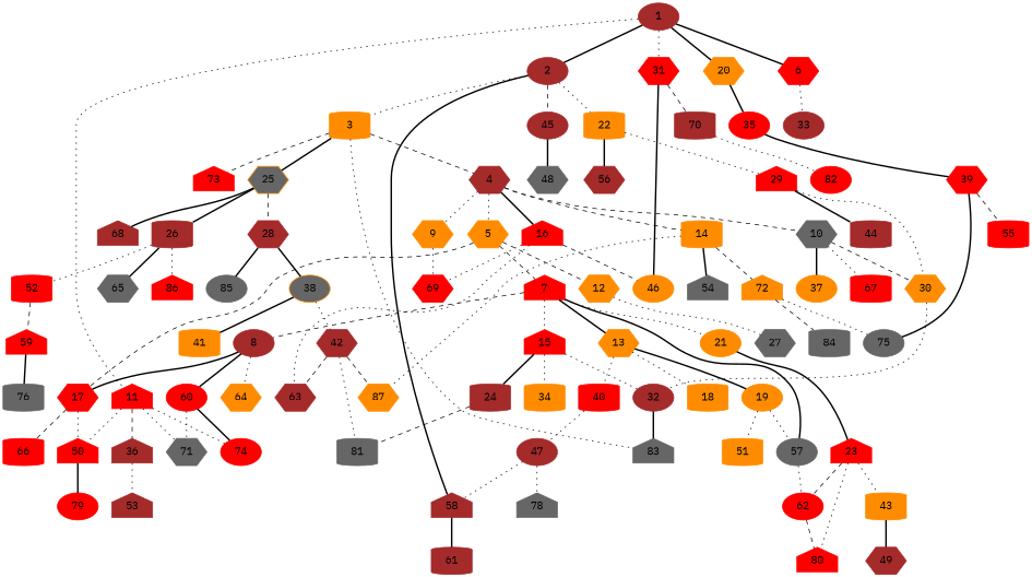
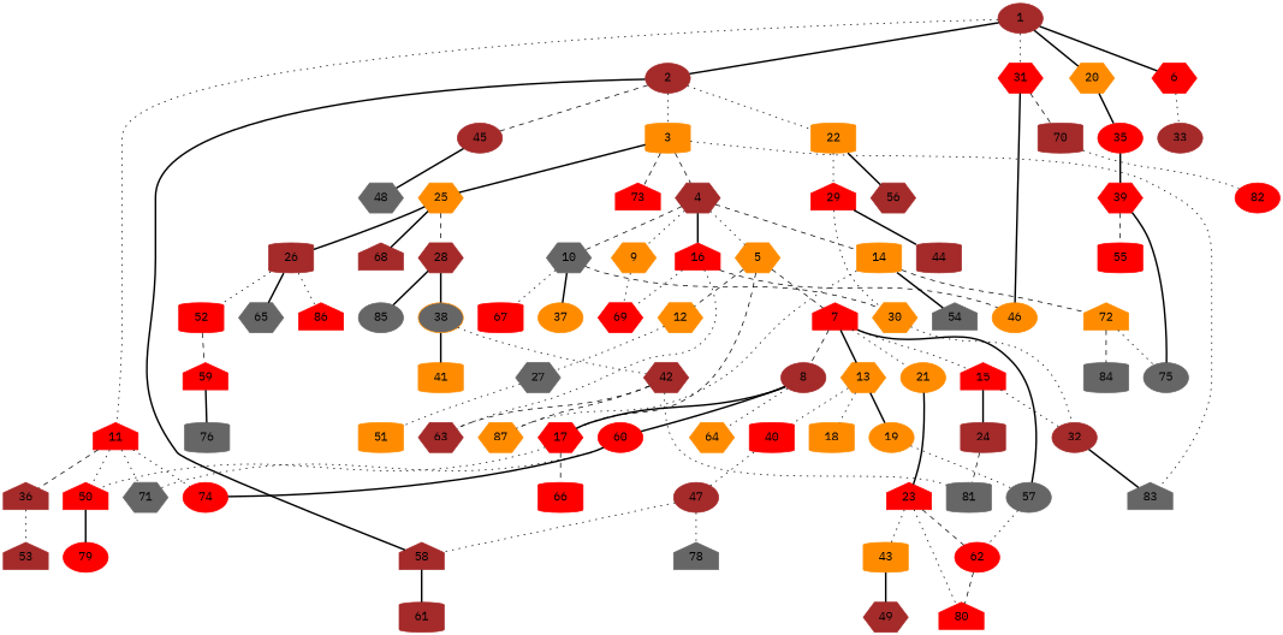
  graph {
    fontname="IBM Plex Mono"
    node [color=red fontname="IBM Plex Mono" shape=hexagon style=filled]
    edge [fontname="IBM Plex Mono" style=dotted]
    1 [color=brown shape=ellipse]
    2 [color=brown shape=ellipse]
    6
    11 [shape=house]
    20 [color=darkorange]
    31
    3 [color=darkorange shape=cylinder]
    22 [color=darkorange shape=cylinder]
    45 [color=brown shape=ellipse]
    58 [color=brown shape=house]
    33 [color=brown shape=ellipse]
    36 [color=brown shape=house]
    50 [shape=house]
    71 [color=gray40]
    74 [shape=ellipse]
    35 [shape=ellipse]
    46 [color=darkorange shape=ellipse]
    70 [color=brown shape=cylinder]
    4 [color=brown]
-   25 [color=darkorange fillcolor=gray40]
+   25 [color=darkorange]
    73 [shape=house]
    83 [color=gray40 shape=house]
    29 [shape=house]
    56 [color=brown]
    48 [color=gray40]
    61 [color=brown shape=cylinder]
    5 [color=darkorange]
    9 [color=darkorange]
    10 [color=gray40]
    14 [color=darkorange shape=cylinder]
    16 [shape=house]
    26 [color=brown shape=cylinder]
    28 [color=brown]
    68 [color=brown shape=house]
    7 [shape=house]
    12 [color=darkorange]
    17
    69
    30 [color=darkorange]
    37 [color=darkorange shape=ellipse]
    67 [shape=cylinder]
    54 [color=gray40 shape=house]
    72 [color=darkorange shape=house]
    n44 [color=darkorange label=87]
    63 [color=brown]
    8 [color=brown shape=ellipse]
    13 [color=darkorange]
    15 [shape=house]
    21 [color=darkorange shape=ellipse]
    57 [color=gray40 shape=ellipse]
    27 [color=gray40]
    66 [shape=cylinder]
    60 [shape=ellipse]
    64 [color=darkorange]
    18 [color=darkorange shape=cylinder]
    19 [color=darkorange shape=ellipse]
    40 [shape=cylinder]
    24 [color=brown shape=cylinder]
    32 [color=brown shape=ellipse]
-   34 [color=darkorange shape=cylinder]
    23 [shape=house]
    62 [shape=ellipse]
    53 [color=brown shape=house]
    79 [shape=ellipse]
    51 [color=darkorange shape=cylinder]
    47 [color=brown shape=ellipse]
    75 [color=gray40 shape=ellipse]
    84 [color=gray40 shape=cylinder]
    81 [color=gray40 shape=cylinder]
    39
    43 [color=darkorange shape=cylinder]
    80 [shape=house]
    44 [color=brown shape=cylinder]
    49 [color=brown]
    52 [shape=cylinder]
    65 [color=gray40]
    86 [shape=house]
    38 [color=darkorange fillcolor=gray40 shape=ellipse]
    85 [color=gray40 shape=ellipse]
    59 [shape=house]
    41 [color=darkorange shape=cylinder]
    42 [color=brown]
    82 [shape=ellipse]
    55 [shape=cylinder]
    78 [color=gray40 shape=house]
    76 [color=gray40 shape=cylinder]
    1 -- 2 [style=bold]
    1 -- 6 [style=bold]
    1 -- 11
    1 -- 20 [style=bold]
    1 -- 31
    2 -- 3
    2 -- 22
    2 -- 45 [style=dashed]
    2 -- 58 [style=bold]
    6 -- 33
    11 -- 36 [style=dashed]
    11 -- 50
    11 -- 71
    11 -- 74
    20 -- 35 [style=bold]
    31 -- 46 [style=bold]
    31 -- 70 [style=dashed]
    3 -- 4 [style=dashed]
    3 -- 25 [style=bold]
    3 -- 73 [style=dashed]
    3 -- 83
    22 -- 29
    22 -- 56 [style=bold]
    45 -- 48 [style=bold]
    58 -- 61 [style=bold]
    36 -- 53
    50 -- 79 [style=bold]
    35 -- 39 [style=bold]
    70 -- 82
    4 -- 5
    4 -- 9
    4 -- 10 [style=dashed]
    4 -- 14 [style=dashed]
    4 -- 16 [style=bold]
    25 -- 26 [style=bold]
    25 -- 28 [style=dashed]
    25 -- 68 [style=bold]
    29 -- 30
    29 -- 44 [style=bold]
    5 -- 7 [style=dashed]
    5 -- 12 [style=dashed]
    5 -- 17 [style=dashed]
    9 -- 69
    10 -- 30 [style=dashed]
    10 -- 37 [style=bold]
    10 -- 67
    14 -- 54 [style=bold]
    14 -- 72 [style=dashed]
    14 -- n44
    16 -- 46 [style=dashed]
    16 -- 69
    16 -- 63
    26 -- 52
    26 -- 65 [style=bold]
    26 -- 86
    28 -- 38 [style=bold]
    28 -- 85 [style=bold]
    7 -- 8 [style=dashed]
    7 -- 13 [style=bold]
    7 -- 15
    7 -- 21
    7 -- 57 [style=bold]
    12 -- 27
    17 -- 50
    17 -- 66 [style=dashed]
    30 -- 32
    72 -- 75
    72 -- 84 [style=dashed]
    8 -- 17 [style=bold]
    8 -- 60 [style=bold]
    8 -- 64
    13 -- 18
    13 -- 19 [style=bold]
    13 -- 40
    15 -- 24 [style=bold]
    15 -- 32
-   15 -- 34
    21 -- 23 [style=bold]
    57 -- 62
    60 -- 71
    60 -- 74 [style=bold]
    19 -- 57
-   19 -- 51
+   27 -- 51
    40 -- 47
    24 -- 81 [style=dashed]
    32 -- 83 [style=bold]
    23 -- 62 [style=dashed]
    23 -- 43
    23 -- 80
    62 -- 80 [style=dashed]
    47 -- 58
    47 -- 78
    39 -- 75 [style=bold]
    39 -- 55 [style=dashed]
    43 -- 49 [style=bold]
    52 -- 59 [style=dashed]
    38 -- 41 [style=bold]
    38 -- 42
    59 -- 76 [style=bold]
    42 -- n44 [style=dashed]
    42 -- 63 [style=dashed]
    42 -- 81
  }
